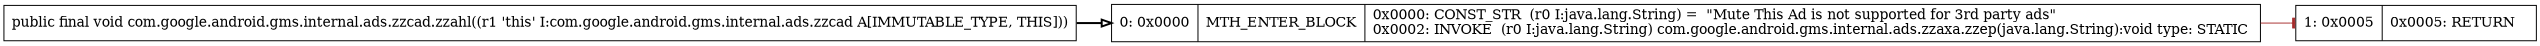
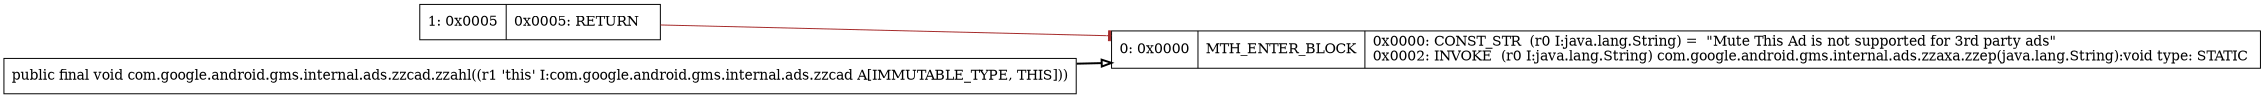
  digraph {
    rankdir=LR
    node [shape=record]
    n1 [label="{0\:\ 0x0000|MTH_ENTER_BLOCK\l|0x0000: CONST_STR  (r0 I:java.lang.String) =  \"Mute This Ad is not supported for 3rd party ads\" \l0x0002: INVOKE  (r0 I:java.lang.String) com.google.android.gms.internal.ads.zzaxa.zzep(java.lang.String):void type: STATIC \l}"]
    n2 [label="{1\:\ 0x0005|0x0005: RETURN   \l}"]
    n3 [label="{public final void com.google.android.gms.internal.ads.zzcad.zzahl((r1 'this' I:com.google.android.gms.internal.ads.zzcad A[IMMUTABLE_TYPE, THIS])) }"]
-   n1 -> n2 [color=brown style=solid arrowhead=tee]
+   n2 -> n1 [color=brown style=solid arrowhead=tee]
    n3 -> n1 [color=black style=bold arrowhead=onormal]
  }
